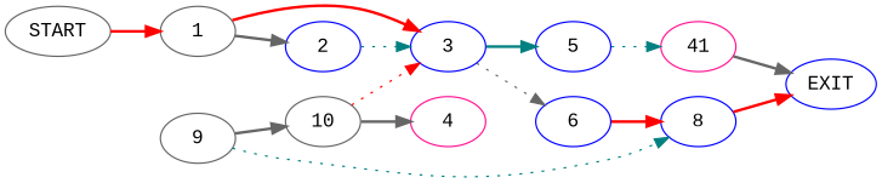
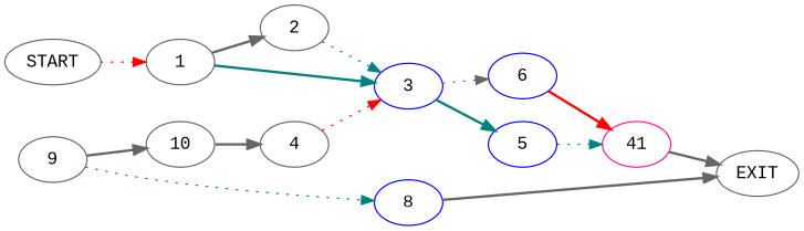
  digraph {
    fontname="Liberation Mono"
    rankdir=LR
    node [color=gray40 fontname="Liberation Mono"]
    edge [color=gray40 fontname="Liberation Mono" style=bold]
    n1 [label=START]
    1
-   2 [color=blue]
+   2
    3 [color=blue]
-   n5 [color=blue label=EXIT]
+   n5 [label=EXIT]
    5 [color=blue]
    6 [color=blue]
-   4 [color=deeppink]
+   4
    n9 [color=deeppink label=41]
    8 [color=blue]
    9
    10
-   n1 -> 1 [color=red]
+   n1 -> 1 [color=red style=dotted]
    1 -> 2
-   1 -> 3 [color=red]
+   1 -> 3 [color=teal]
    2 -> 3 [color=teal style=dotted]
    3 -> 5 [color=teal]
    3 -> 6 [style=dotted]
    5 -> n9 [color=teal style=dotted]
-   6 -> 8 [color=red]
-   10 -> 3 [color=red style=dotted]
+   6 -> n9 [color=red]
+   4 -> 3 [color=red style=dotted]
    n9 -> n5
-   8 -> n5 [color=red]
+   8 -> n5
    9 -> 8 [color=teal style=dotted]
    9 -> 10
    10 -> 4
  }
